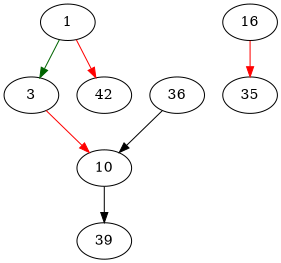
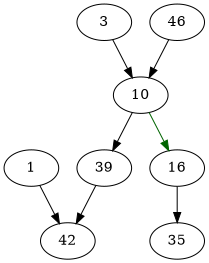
  strict digraph {
    1 [entry=true]
    n2 [label=3]
    n3 [label=42]
    10
    16
    39
    35
-   36
-   1 -> n2 [color=darkgreen cond=true]
-   1 -> n3 [color=red cond=false]
-   n2 -> 10 [color=red]
+   36 [label=46]
+   1 -> n3 [color=black cond=false]
+   n2 -> 10
+   10 -> 16 [color=darkgreen cond=true]
    10 -> 39 [color=black cond=false]
-   16 -> 35 [color=red cond=false]
+   16 -> 35 [color=black cond=false]
+   39 -> n3
    36 -> 10
  }
